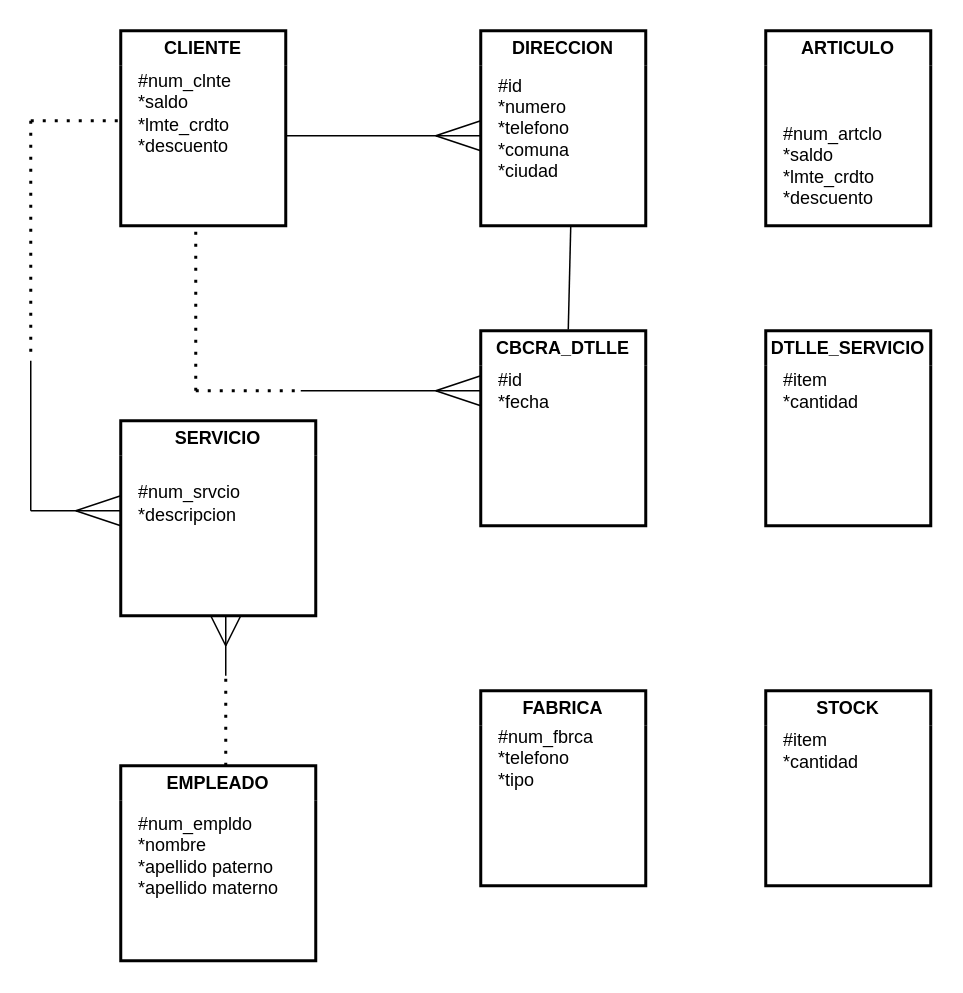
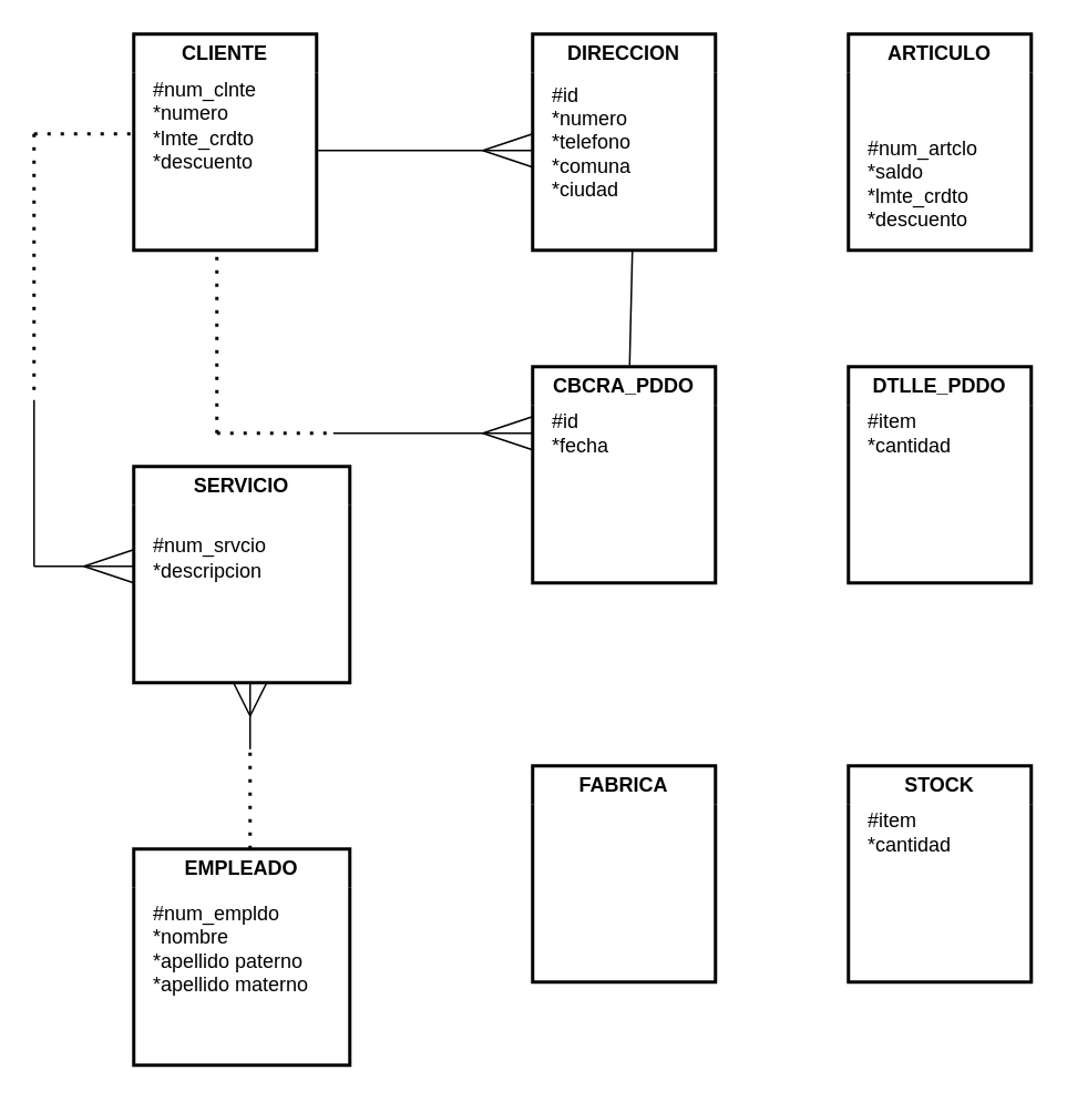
  <mxCell id="0" />
  <mxCell id="1" parent="0" />
  <mxCell id="2" value="CLIENTE" style="swimlane;whiteSpace=wrap;html=1;perimeterSpacing=7;strokeWidth=2;swimlaneLine=0;glass=0;fillColor=none;strokeColor=#000000;" vertex="1" parent="1"><mxGeometry x="80" y="20" width="110" height="130" as="geometry" /></mxCell>
- <mxCell id="3" value="#num_clnte&lt;br&gt;*saldo&lt;br&gt;*lmte_crdto&lt;br&gt;*descuento" style="text;html=1;align=left;verticalAlign=middle;resizable=0;points=[];autosize=1;strokeColor=none;fillColor=none;" vertex="1" parent="2"><mxGeometry x="10" y="20" width="90" height="70" as="geometry" /></mxCell>
+ <mxCell id="3" value="#num_clnte&lt;br&gt;*numero&lt;br&gt;*lmte_crdto&lt;br&gt;*descuento" style="text;html=1;align=left;verticalAlign=middle;resizable=0;points=[];autosize=1;strokeColor=none;fillColor=none;" vertex="1" parent="2"><mxGeometry x="10" y="20" width="90" height="70" as="geometry" /></mxCell>
  <mxCell id="4" value="ARTICULO" style="swimlane;whiteSpace=wrap;html=1;perimeterSpacing=7;strokeWidth=2;swimlaneLine=0;glass=0;fillColor=none;strokeColor=#000000;" vertex="1" parent="1"><mxGeometry x="510" y="20" width="110" height="130" as="geometry" /></mxCell>
  <mxCell id="5" value="#num_artclo&lt;br&gt;*saldo&lt;br&gt;*lmte_crdto&lt;br&gt;*descuento" style="text;html=1;align=left;verticalAlign=middle;resizable=0;points=[];autosize=1;strokeColor=none;fillColor=none;" vertex="1" parent="4"><mxGeometry x="10" y="55" width="90" height="70" as="geometry" /></mxCell>
  <mxCell id="6" value="SERVICIO" style="swimlane;whiteSpace=wrap;html=1;perimeterSpacing=7;strokeWidth=2;swimlaneLine=0;glass=0;fillColor=none;strokeColor=#000000;" vertex="1" parent="1"><mxGeometry x="80" y="280" width="130" height="130" as="geometry" /></mxCell>
  <mxCell id="7" value="#num_srvcio&lt;br&gt;*descripcion" style="text;html=1;align=left;verticalAlign=middle;resizable=0;points=[];autosize=1;strokeColor=none;fillColor=none;" vertex="1" parent="6"><mxGeometry x="10" y="35" width="90" height="40" as="geometry" /></mxCell>
- <mxCell id="8" value="CBCRA_DTLLE" style="swimlane;whiteSpace=wrap;html=1;perimeterSpacing=7;strokeWidth=2;swimlaneLine=0;glass=0;fillColor=none;strokeColor=#000000;" vertex="1" parent="1"><mxGeometry x="320" y="220" width="110" height="130" as="geometry" /></mxCell>
+ <mxCell id="8" value="CBCRA_PDDO" style="swimlane;whiteSpace=wrap;html=1;perimeterSpacing=7;strokeWidth=2;swimlaneLine=0;glass=0;fillColor=none;strokeColor=#000000;" vertex="1" parent="1"><mxGeometry x="320" y="220" width="110" height="130" as="geometry" /></mxCell>
  <mxCell id="9" value="#id&lt;br&gt;*fecha" style="text;html=1;align=left;verticalAlign=middle;resizable=0;points=[];autosize=1;strokeColor=none;fillColor=none;" vertex="1" parent="8"><mxGeometry x="10" y="20" width="60" height="40" as="geometry" /></mxCell>
  <mxCell id="10" value="DIRECCION" style="swimlane;whiteSpace=wrap;html=1;perimeterSpacing=7;strokeWidth=2;swimlaneLine=0;glass=0;fillColor=none;strokeColor=#000000;" vertex="1" parent="1"><mxGeometry x="320" y="20" width="110" height="130" as="geometry" /></mxCell>
  <mxCell id="11" value="#id&lt;br&gt;*numero&lt;br&gt;*telefono&lt;br&gt;*comuna&lt;br&gt;*ciudad" style="text;html=1;align=left;verticalAlign=middle;resizable=0;points=[];autosize=1;strokeColor=none;fillColor=none;" vertex="1" parent="10"><mxGeometry x="10" y="20" width="70" height="90" as="geometry" /></mxCell>
- <mxCell id="12" value="DTLLE_SERVICIO" style="swimlane;whiteSpace=wrap;html=1;perimeterSpacing=7;strokeWidth=2;swimlaneLine=0;glass=0;fillColor=none;strokeColor=#000000;" vertex="1" parent="1"><mxGeometry x="510" y="220" width="110" height="130" as="geometry" /></mxCell>
+ <mxCell id="12" value="DTLLE_PDDO" style="swimlane;whiteSpace=wrap;html=1;perimeterSpacing=7;strokeWidth=2;swimlaneLine=0;glass=0;fillColor=none;strokeColor=#000000;" vertex="1" parent="1"><mxGeometry x="510" y="220" width="110" height="130" as="geometry" /></mxCell>
  <mxCell id="13" value="#item&lt;br&gt;*cantidad" style="text;html=1;align=left;verticalAlign=middle;resizable=0;points=[];autosize=1;strokeColor=none;fillColor=none;" vertex="1" parent="12"><mxGeometry x="10" y="20" width="70" height="40" as="geometry" /></mxCell>
  <mxCell id="14" value="FABRICA" style="swimlane;whiteSpace=wrap;html=1;perimeterSpacing=7;strokeWidth=2;swimlaneLine=0;glass=0;fillColor=none;strokeColor=#000000;" vertex="1" parent="1"><mxGeometry x="320" y="460" width="110" height="130" as="geometry" /></mxCell>
- <mxCell id="15" value="#num_fbrca&lt;br&gt;*telefono&lt;br&gt;*tipo" style="text;html=1;align=left;verticalAlign=middle;resizable=0;points=[];autosize=1;strokeColor=none;fillColor=none;" vertex="1" parent="14"><mxGeometry x="10" y="15" width="90" height="60" as="geometry" /></mxCell>
  <mxCell id="16" value="STOCK" style="swimlane;whiteSpace=wrap;html=1;perimeterSpacing=7;strokeWidth=2;swimlaneLine=0;glass=0;fillColor=none;strokeColor=#000000;" vertex="1" parent="1"><mxGeometry x="510" y="460" width="110" height="130" as="geometry" /></mxCell>
  <mxCell id="17" value="#item&lt;br&gt;*cantidad" style="text;html=1;align=left;verticalAlign=middle;resizable=0;points=[];autosize=1;strokeColor=none;fillColor=none;" vertex="1" parent="16"><mxGeometry x="10" y="20" width="70" height="40" as="geometry" /></mxCell>
  <mxCell id="18" value="" style="endArrow=none;html=1;rounded=0;" edge="1" parent="1"><mxGeometry width="50" height="50" relative="1" as="geometry"><mxPoint x="190" y="90" as="sourcePoint" /><mxPoint x="320" y="90" as="targetPoint" /></mxGeometry></mxCell>
  <mxCell id="19" value="" style="endArrow=none;html=1;rounded=0;" edge="1" parent="1"><mxGeometry width="50" height="50" relative="1" as="geometry"><mxPoint x="290" y="90" as="sourcePoint" /><mxPoint x="320" y="80" as="targetPoint" /></mxGeometry></mxCell>
  <mxCell id="20" value="" style="endArrow=none;html=1;rounded=0;" edge="1" parent="1"><mxGeometry width="50" height="50" relative="1" as="geometry"><mxPoint x="320" y="100" as="sourcePoint" /><mxPoint x="290" y="90" as="targetPoint" /></mxGeometry></mxCell>
  <mxCell id="21" value="" style="endArrow=none;html=1;rounded=0;exitX=0.527;exitY=0.043;exitDx=0;exitDy=0;exitPerimeter=0;" edge="1" parent="1" source="8"><mxGeometry width="50" height="50" relative="1" as="geometry"><mxPoint x="383" y="217" as="sourcePoint" /><mxPoint x="380" y="150" as="targetPoint" /></mxGeometry></mxCell>
  <mxCell id="22" value="" style="endArrow=none;dashed=1;html=1;dashPattern=1 3;strokeWidth=2;rounded=0;" edge="1" parent="1"><mxGeometry width="50" height="50" relative="1" as="geometry"><mxPoint x="130" y="260" as="sourcePoint" /><mxPoint x="130" y="150" as="targetPoint" /></mxGeometry></mxCell>
  <mxCell id="23" value="" style="endArrow=none;dashed=1;html=1;dashPattern=1 3;strokeWidth=2;rounded=0;" edge="1" parent="1"><mxGeometry width="50" height="50" relative="1" as="geometry"><mxPoint x="130" y="260" as="sourcePoint" /><mxPoint x="200" y="260" as="targetPoint" /></mxGeometry></mxCell>
  <mxCell id="24" value="" style="endArrow=none;html=1;rounded=0;" edge="1" parent="1"><mxGeometry width="50" height="50" relative="1" as="geometry"><mxPoint x="320" y="270" as="sourcePoint" /><mxPoint x="290" y="260" as="targetPoint" /></mxGeometry></mxCell>
  <mxCell id="25" value="" style="endArrow=none;html=1;rounded=0;" edge="1" parent="1"><mxGeometry width="50" height="50" relative="1" as="geometry"><mxPoint x="290" y="260" as="sourcePoint" /><mxPoint x="320" y="250" as="targetPoint" /></mxGeometry></mxCell>
  <mxCell id="26" value="" style="endArrow=none;html=1;rounded=0;" edge="1" parent="1"><mxGeometry width="50" height="50" relative="1" as="geometry"><mxPoint x="200" y="260" as="sourcePoint" /><mxPoint x="320" y="260" as="targetPoint" /></mxGeometry></mxCell>
  <mxCell id="27" value="" style="endArrow=none;dashed=1;html=1;dashPattern=1 3;strokeWidth=2;rounded=0;" edge="1" parent="1"><mxGeometry width="50" height="50" relative="1" as="geometry"><mxPoint x="20" y="80" as="sourcePoint" /><mxPoint x="80" y="80" as="targetPoint" /></mxGeometry></mxCell>
  <mxCell id="28" value="" style="endArrow=none;dashed=1;html=1;dashPattern=1 3;strokeWidth=2;rounded=0;" edge="1" parent="1"><mxGeometry width="50" height="50" relative="1" as="geometry"><mxPoint x="20" y="80" as="sourcePoint" /><mxPoint x="20" y="240" as="targetPoint" /></mxGeometry></mxCell>
  <mxCell id="29" value="EMPLEADO" style="swimlane;whiteSpace=wrap;html=1;perimeterSpacing=7;strokeWidth=2;swimlaneLine=0;glass=0;fillColor=none;strokeColor=#000000;" vertex="1" parent="1"><mxGeometry x="80" y="510" width="130" height="130" as="geometry" /></mxCell>
  <mxCell id="30" value="#num_empldo&lt;br&gt;*nombre&lt;br&gt;*apellido paterno&lt;br&gt;*apellido materno&lt;br&gt;" style="text;html=1;align=left;verticalAlign=middle;resizable=0;points=[];autosize=1;strokeColor=none;fillColor=none;" vertex="1" parent="29"><mxGeometry x="10" y="25" width="120" height="70" as="geometry" /></mxCell>
  <mxCell id="31" value="" style="endArrow=none;html=1;rounded=0;" edge="1" parent="1"><mxGeometry width="50" height="50" relative="1" as="geometry"><mxPoint x="50" y="340" as="sourcePoint" /><mxPoint x="80" y="330" as="targetPoint" /></mxGeometry></mxCell>
  <mxCell id="32" value="" style="endArrow=none;html=1;rounded=0;" edge="1" parent="1"><mxGeometry width="50" height="50" relative="1" as="geometry"><mxPoint x="80" y="350" as="sourcePoint" /><mxPoint x="50" y="340" as="targetPoint" /></mxGeometry></mxCell>
  <mxCell id="33" value="" style="endArrow=none;html=1;rounded=0;" edge="1" parent="1"><mxGeometry width="50" height="50" relative="1" as="geometry"><mxPoint x="20" y="240" as="sourcePoint" /><mxPoint x="20" y="340" as="targetPoint" /></mxGeometry></mxCell>
  <mxCell id="34" value="" style="endArrow=none;html=1;rounded=0;" edge="1" parent="1"><mxGeometry width="50" height="50" relative="1" as="geometry"><mxPoint x="80" y="340" as="sourcePoint" /><mxPoint x="20" y="340" as="targetPoint" /><Array as="points"><mxPoint x="40" y="340" /></Array></mxGeometry></mxCell>
  <mxCell id="35" value="" style="endArrow=none;html=1;rounded=0;" edge="1" parent="1"><mxGeometry width="50" height="50" relative="1" as="geometry"><mxPoint x="150" y="410" as="sourcePoint" /><mxPoint x="150" y="450" as="targetPoint" /></mxGeometry></mxCell>
  <mxCell id="36" value="" style="endArrow=none;html=1;rounded=0;" edge="1" parent="1"><mxGeometry width="50" height="50" relative="1" as="geometry"><mxPoint x="150" y="430" as="sourcePoint" /><mxPoint x="160" y="410" as="targetPoint" /></mxGeometry></mxCell>
  <mxCell id="37" value="" style="endArrow=none;html=1;rounded=0;" edge="1" parent="1"><mxGeometry width="50" height="50" relative="1" as="geometry"><mxPoint x="150" y="430" as="sourcePoint" /><mxPoint x="140" y="410" as="targetPoint" /></mxGeometry></mxCell>
  <mxCell id="38" value="" style="endArrow=none;dashed=1;html=1;dashPattern=1 3;strokeWidth=2;rounded=0;" edge="1" parent="1"><mxGeometry width="50" height="50" relative="1" as="geometry"><mxPoint x="150" y="510" as="sourcePoint" /><mxPoint x="150" y="450" as="targetPoint" /></mxGeometry></mxCell>
